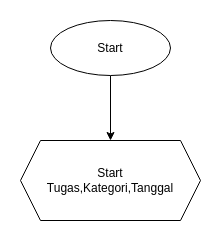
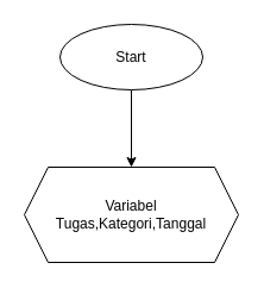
  <mxCell id="0" />
  <mxCell id="1" parent="0" />
  <mxCell id="2" style="edgeStyle=none;html=1;" edge="1" parent="1" source="3" target="4"><mxGeometry relative="1" as="geometry" /></mxCell>
  <mxCell id="3" value="Start" style="ellipse;whiteSpace=wrap;html=1;" vertex="1" parent="1"><mxGeometry x="50" y="20" width="120" height="55" as="geometry" /></mxCell>
- <mxCell id="4" value="Start&lt;br&gt;Tugas,Kategori,Tanggal" style="shape=hexagon;perimeter=hexagonPerimeter2;whiteSpace=wrap;html=1;fixedSize=1;" vertex="1" parent="1"><mxGeometry x="20" y="140" width="180" height="80" as="geometry" /></mxCell>
+ <mxCell id="4" value="Variabel&lt;br&gt;Tugas,Kategori,Tanggal" style="shape=hexagon;perimeter=hexagonPerimeter2;whiteSpace=wrap;html=1;fixedSize=1;" vertex="1" parent="1"><mxGeometry x="20" y="140" width="180" height="80" as="geometry" /></mxCell>
